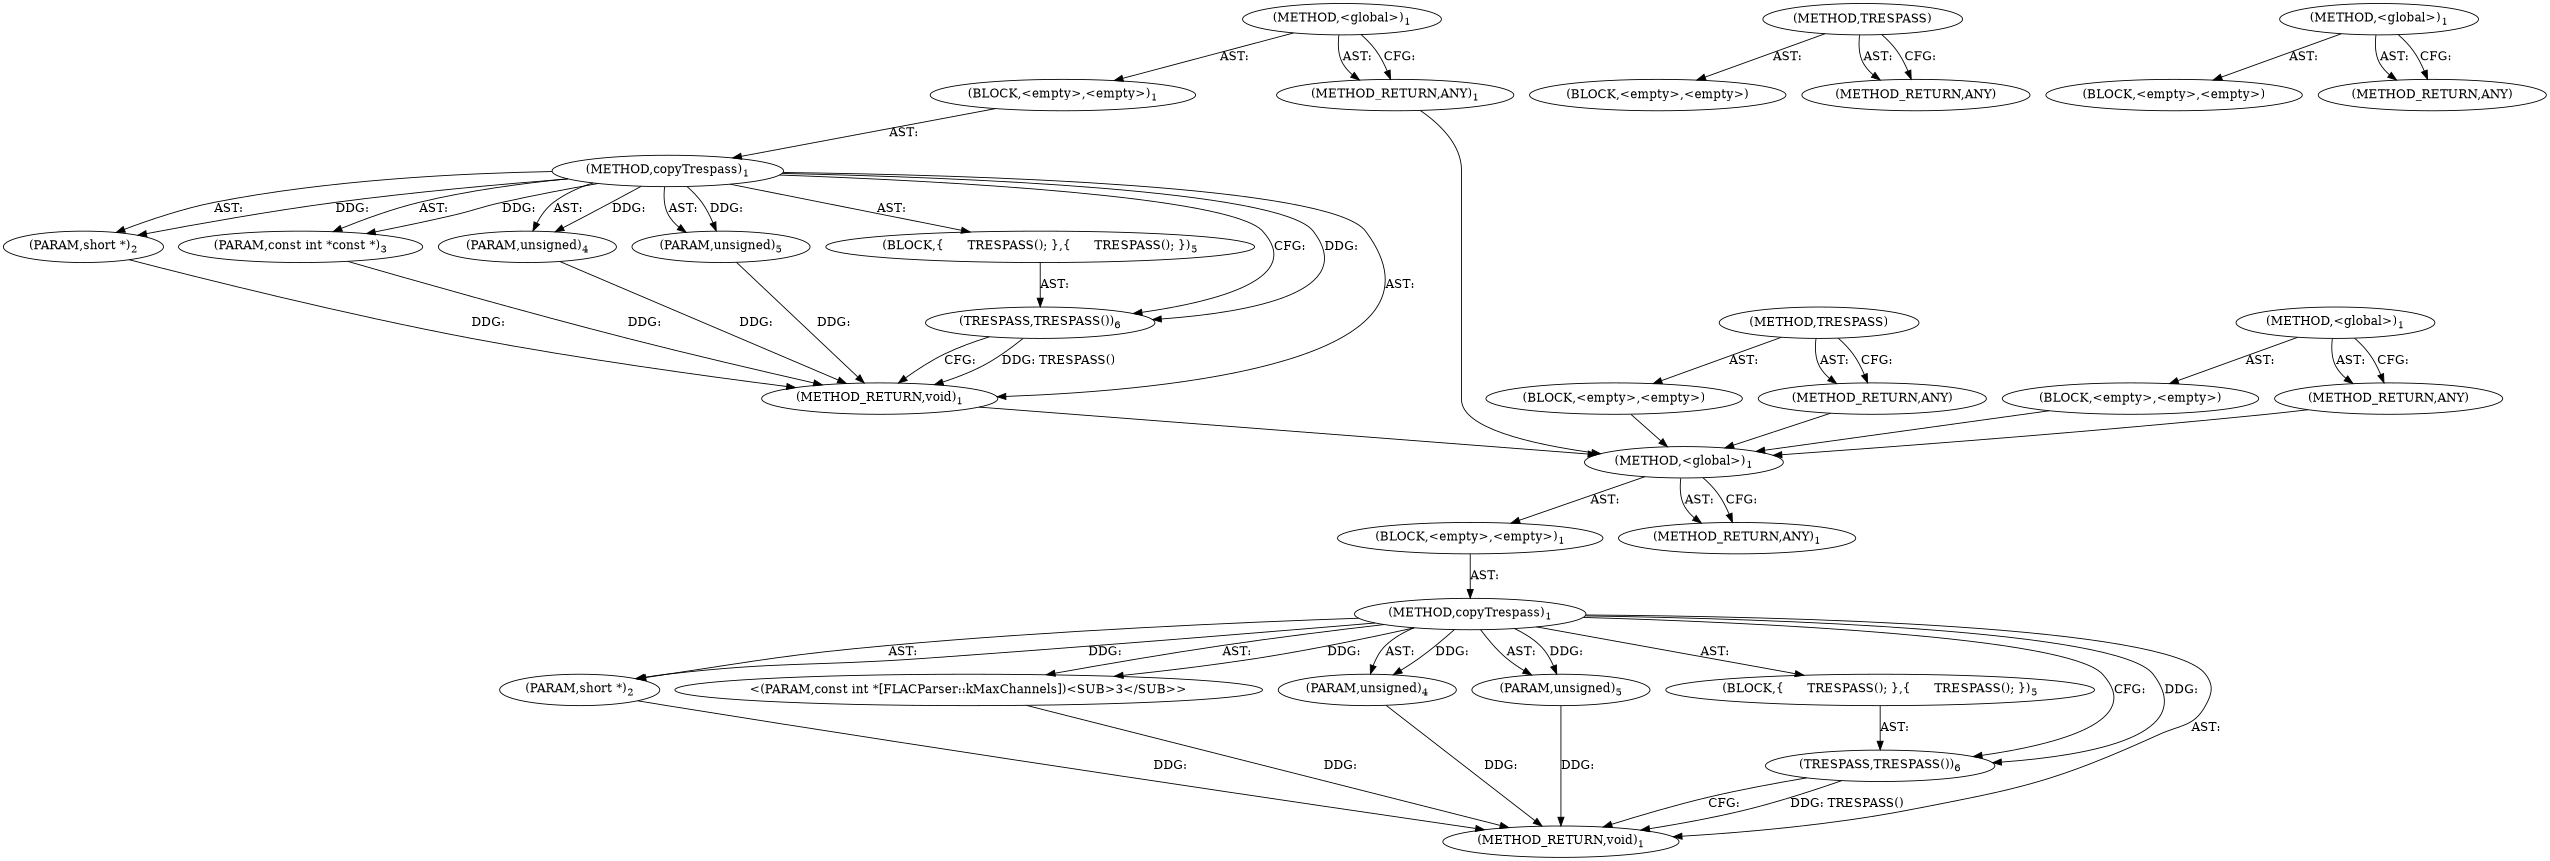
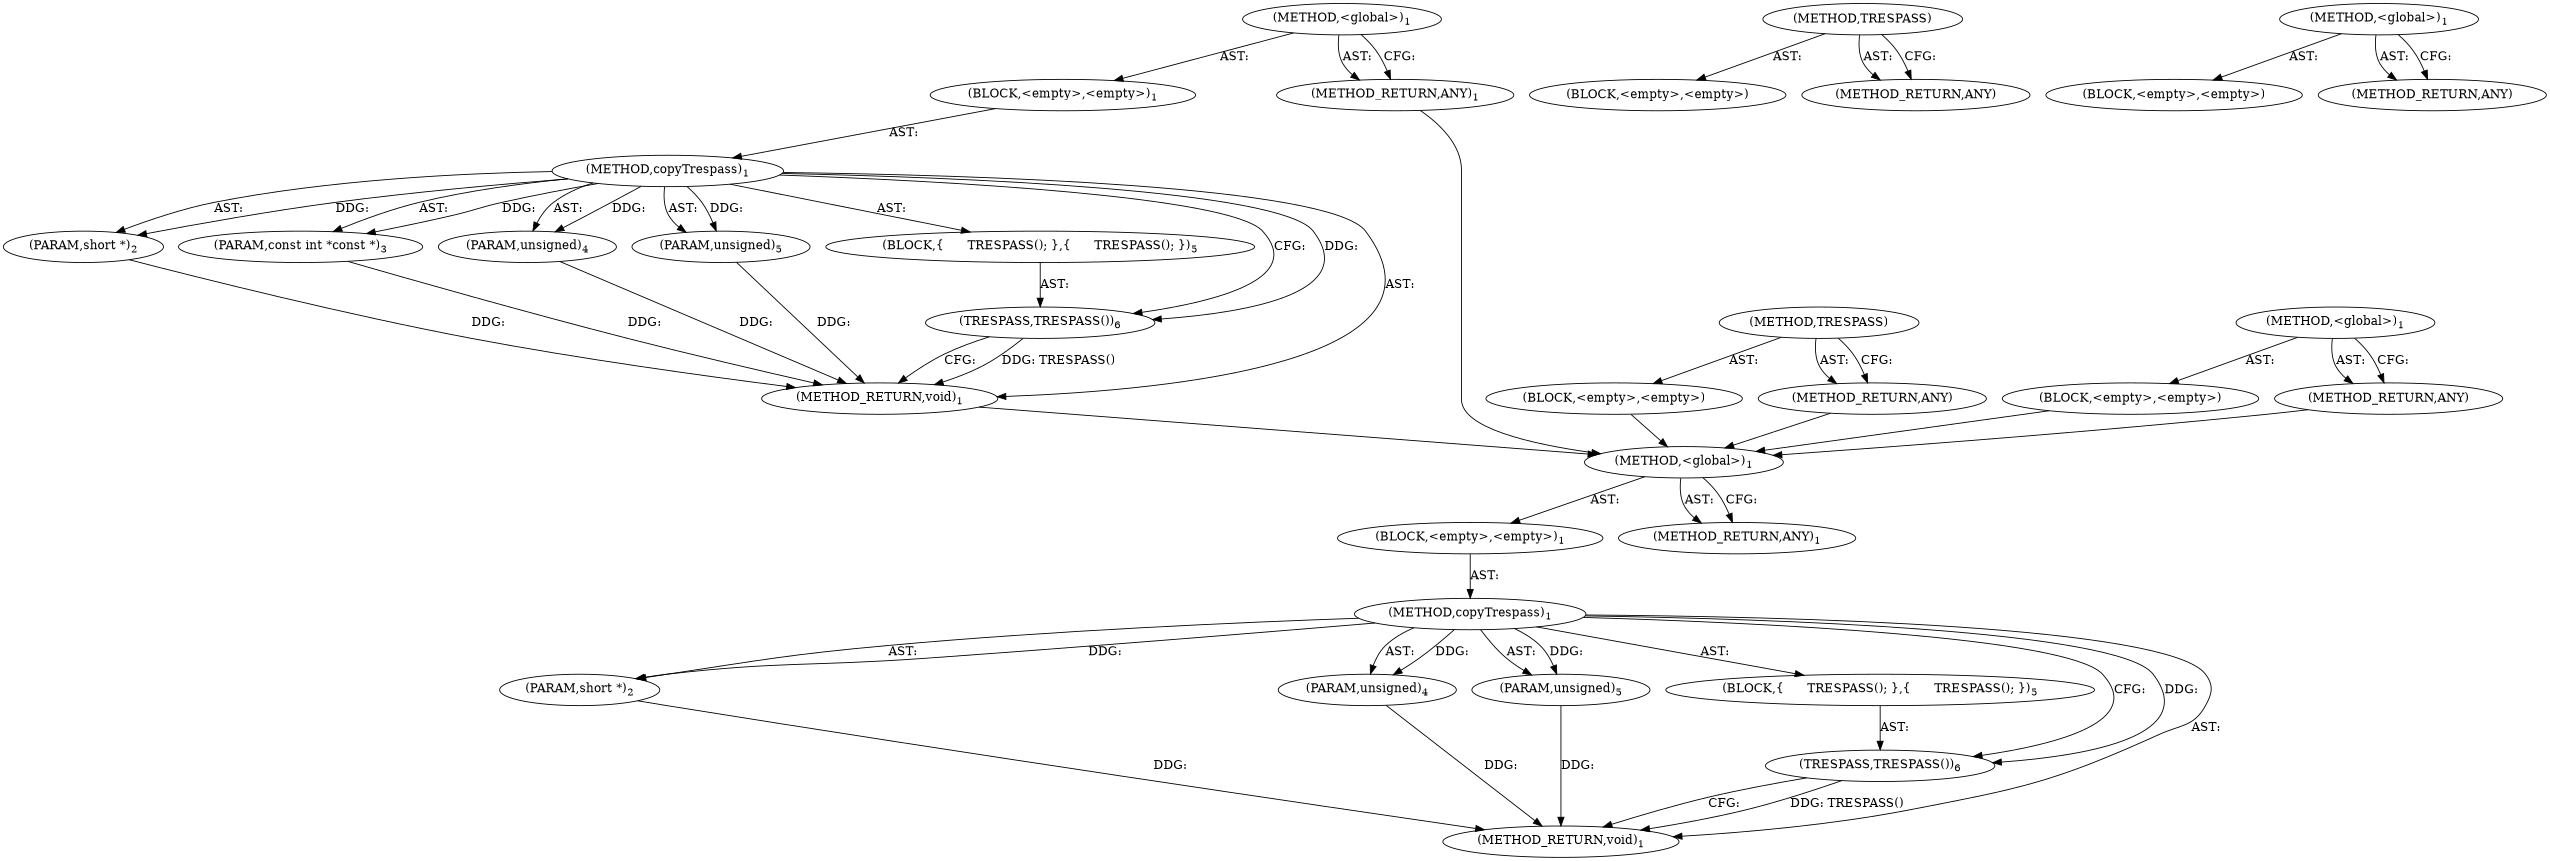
  digraph {
    n1 [label=<(METHOD,&lt;global&gt;)<SUB>1</SUB>>]
    n2 [label=<(BLOCK,&lt;empty&gt;,&lt;empty&gt;)<SUB>1</SUB>>]
    n3 [label=<(METHOD_RETURN,ANY)<SUB>1</SUB>>]
    n4 [label=<(METHOD,copyTrespass)<SUB>1</SUB>>]
    n5 [label=<(PARAM,short *)<SUB>2</SUB>>]
    n6 [label=<(PARAM,const int *const *)<SUB>3</SUB>>]
    n7 [label=<(PARAM,unsigned)<SUB>4</SUB>>]
    n8 [label=<(PARAM,unsigned)<SUB>5</SUB>>]
    n9 [label=<(BLOCK,{      TRESPASS(); },{      TRESPASS(); })<SUB>5</SUB>>]
    n10 [label=<(TRESPASS,TRESPASS())<SUB>6</SUB>>]
    n11 [label=<(METHOD_RETURN,void)<SUB>1</SUB>>]
    n12 [label=<(METHOD,&lt;global&gt;)<SUB>1</SUB>>]
    n13 [label=<(METHOD,TRESPASS)>]
    n14 [label=<(BLOCK,&lt;empty&gt;,&lt;empty&gt;)>]
    n15 [label=<(METHOD_RETURN,ANY)>]
    n16 [label=<(METHOD,&lt;global&gt;)<SUB>1</SUB>>]
    n17 [label=<(BLOCK,&lt;empty&gt;,&lt;empty&gt;)>]
    n18 [label=<(METHOD_RETURN,ANY)>]
    n19 [label=<(BLOCK,&lt;empty&gt;,&lt;empty&gt;)<SUB>1</SUB>>]
    n20 [label=<(METHOD_RETURN,ANY)<SUB>1</SUB>>]
    n21 [label=<(METHOD,copyTrespass)<SUB>1</SUB>>]
    n22 [label=<(PARAM,short *)<SUB>2</SUB>>]
-   n23 [label="<(PARAM,const int *[FLACParser::kMaxChannels])<SUB>3</SUB>>"]
    n24 [label=<(PARAM,unsigned)<SUB>4</SUB>>]
    n25 [label=<(PARAM,unsigned)<SUB>5</SUB>>]
    n26 [label=<(BLOCK,{      TRESPASS(); },{      TRESPASS(); })<SUB>5</SUB>>]
    n27 [label=<(TRESPASS,TRESPASS())<SUB>6</SUB>>]
    n28 [label=<(METHOD_RETURN,void)<SUB>1</SUB>>]
    n29 [label=<(METHOD,TRESPASS)>]
    n30 [label=<(BLOCK,&lt;empty&gt;,&lt;empty&gt;)>]
    n31 [label=<(METHOD_RETURN,ANY)>]
    n32 [label=<(METHOD,&lt;global&gt;)<SUB>1</SUB>>]
    n33 [label=<(BLOCK,&lt;empty&gt;,&lt;empty&gt;)>]
    n34 [label=<(METHOD_RETURN,ANY)>]
    n1 -> n2 [label="AST: "]
    n1 -> n3 [label="AST: "]
    n1 -> n3 [label="CFG: "]
    n2 -> n4 [label="AST: "]
    n3 -> n12
    n4 -> n5 [label="AST: "]
    n4 -> n5 [label="DDG: "]
    n4 -> n6 [label="AST: "]
    n4 -> n6 [label="DDG: "]
    n4 -> n7 [label="AST: "]
    n4 -> n7 [label="DDG: "]
    n4 -> n8 [label="AST: "]
    n4 -> n8 [label="DDG: "]
    n4 -> n9 [label="AST: "]
    n4 -> n10 [label="CFG: "]
    n4 -> n10 [label="DDG: "]
    n4 -> n11 [label="AST: "]
    n5 -> n11 [label="DDG: "]
    n6 -> n11 [label="DDG: "]
    n7 -> n11 [label="DDG: "]
    n8 -> n11 [label="DDG: "]
    n9 -> n10 [label="AST: "]
    n10 -> n11 [label="CFG: "]
    n10 -> n11 [label="DDG: TRESPASS()"]
    n11 -> n12
    n12 -> n19 [label="AST: "]
    n12 -> n20 [label="AST: "]
    n12 -> n20 [label="CFG: "]
    n13 -> n14 [label="AST: "]
    n13 -> n15 [label="AST: "]
    n13 -> n15 [label="CFG: "]
    n14 -> n12
    n15 -> n12
    n16 -> n17 [label="AST: "]
    n16 -> n18 [label="AST: "]
    n16 -> n18 [label="CFG: "]
    n17 -> n12
    n18 -> n12
    n19 -> n21 [label="AST: "]
    n21 -> n22 [label="AST: "]
    n21 -> n22 [label="DDG: "]
-   n21 -> n23 [label="AST: "]
-   n21 -> n23 [label="DDG: "]
    n21 -> n24 [label="AST: "]
    n21 -> n24 [label="DDG: "]
    n21 -> n25 [label="AST: "]
    n21 -> n25 [label="DDG: "]
    n21 -> n26 [label="AST: "]
    n21 -> n27 [label="CFG: "]
    n21 -> n27 [label="DDG: "]
    n21 -> n28 [label="AST: "]
    n22 -> n28 [label="DDG: "]
-   n23 -> n28 [label="DDG: "]
    n24 -> n28 [label="DDG: "]
    n25 -> n28 [label="DDG: "]
    n26 -> n27 [label="AST: "]
    n27 -> n28 [label="CFG: "]
    n27 -> n28 [label="DDG: TRESPASS()"]
    n29 -> n30 [label="AST: "]
    n29 -> n31 [label="AST: "]
    n29 -> n31 [label="CFG: "]
    n32 -> n33 [label="AST: "]
    n32 -> n34 [label="AST: "]
    n32 -> n34 [label="CFG: "]
  }
